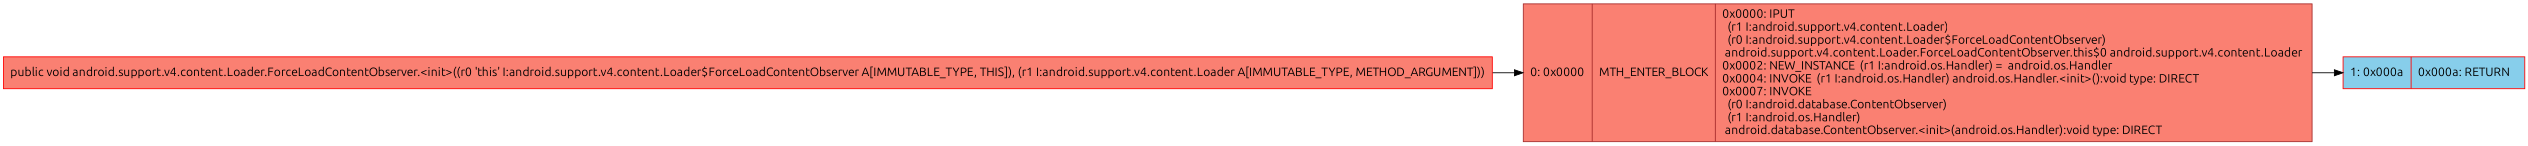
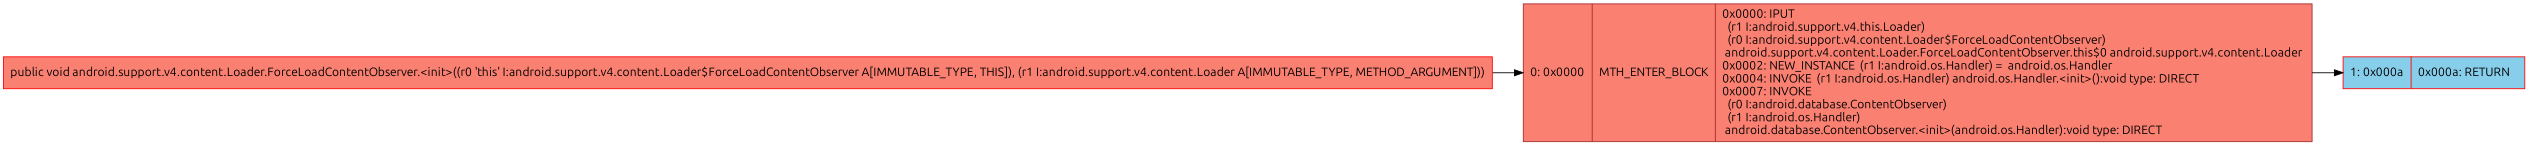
  digraph {
    rankdir=LR
    fontname=Ubuntu
    node [shape=record style=filled fillcolor=salmon color=red fontname=Ubuntu]
    edge [color=black fontname=Ubuntu]
-   n1 [label="{0\:\ 0x0000|MTH_ENTER_BLOCK\l|0x0000: IPUT  \l  (r1 I:android.support.v4.content.Loader)\l  (r0 I:android.support.v4.content.Loader$ForceLoadContentObserver)\l android.support.v4.content.Loader.ForceLoadContentObserver.this$0 android.support.v4.content.Loader \l0x0002: NEW_INSTANCE  (r1 I:android.os.Handler) =  android.os.Handler \l0x0004: INVOKE  (r1 I:android.os.Handler) android.os.Handler.\<init\>():void type: DIRECT \l0x0007: INVOKE  \l  (r0 I:android.database.ContentObserver)\l  (r1 I:android.os.Handler)\l android.database.ContentObserver.\<init\>(android.os.Handler):void type: DIRECT \l}" color=brown]
+   n1 [label="{0\:\ 0x0000|MTH_ENTER_BLOCK\l|0x0000: IPUT  \l  (r1 I:android.support.v4.this.Loader)\l  (r0 I:android.support.v4.content.Loader$ForceLoadContentObserver)\l android.support.v4.content.Loader.ForceLoadContentObserver.this$0 android.support.v4.content.Loader \l0x0002: NEW_INSTANCE  (r1 I:android.os.Handler) =  android.os.Handler \l0x0004: INVOKE  (r1 I:android.os.Handler) android.os.Handler.\<init\>():void type: DIRECT \l0x0007: INVOKE  \l  (r0 I:android.database.ContentObserver)\l  (r1 I:android.os.Handler)\l android.database.ContentObserver.\<init\>(android.os.Handler):void type: DIRECT \l}" color=brown]
    n2 [label="{1\:\ 0x000a|0x000a: RETURN   \l}" fillcolor=skyblue]
    n3 [label="{public void android.support.v4.content.Loader.ForceLoadContentObserver.\<init\>((r0 'this' I:android.support.v4.content.Loader$ForceLoadContentObserver A[IMMUTABLE_TYPE, THIS]), (r1 I:android.support.v4.content.Loader A[IMMUTABLE_TYPE, METHOD_ARGUMENT])) }"]
    n1 -> n2
    n3 -> n1
  }
